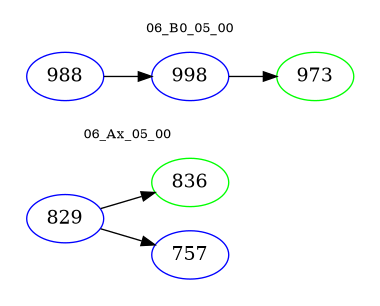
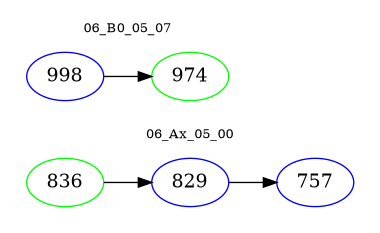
  digraph {
    rankdir=LR
    node [color=blue]
    edge [color=black]
    n1 [label=829]
    n2 [label=757]
    n3 [color=green label=836]
-   n4 [label=988]
-   n5 [color=green label=973]
+   n5 [color=green label=974]
    n6 [label=998]
    subgraph cluster_1 {
      color=white
      fontsize=10
      label="06_Ax_05_00"
      n1
      n2
      n3
    }
    subgraph cluster_2 {
      color=white
      fontsize=10
-     label="06_B0_05_00"
-     n4
+     label="06_B0_05_07"
      n5
      n6
    }
    n1 -> n2
-   n1 -> n3
-   n4 -> n6
+   n3 -> n1
    n6 -> n5
  }
